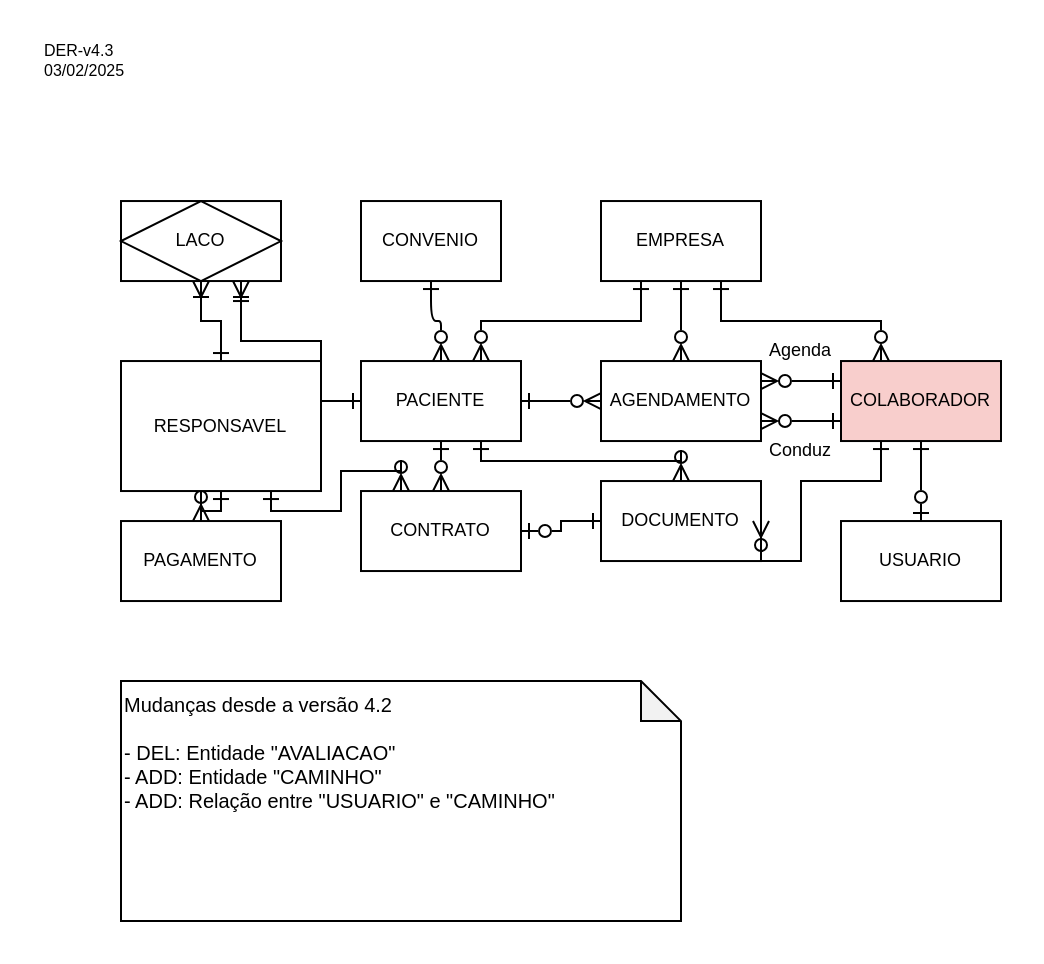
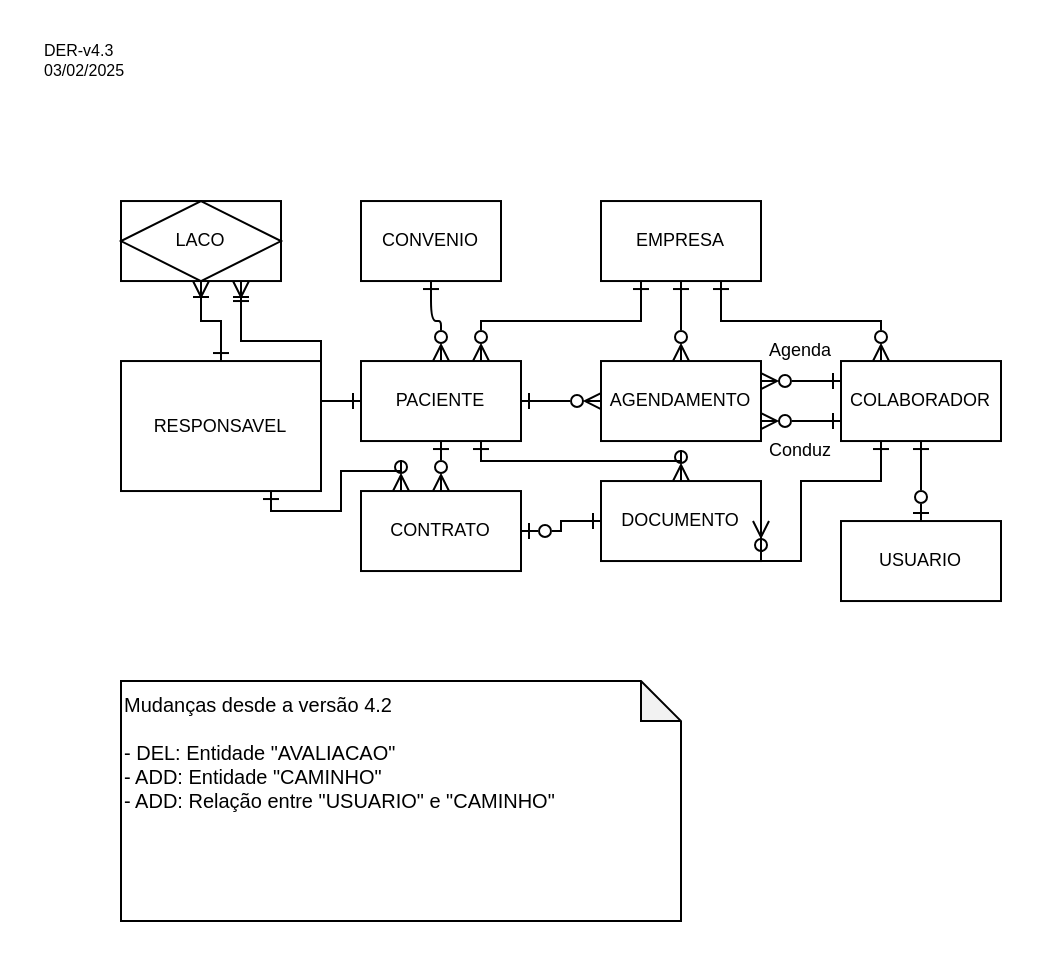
  <mxCell id="0" />
  <mxCell id="1" parent="0" />
  <mxCell id="2" value="" style="edgeStyle=orthogonalEdgeStyle;rounded=0;html=1;startArrow=ERone;startFill=0;endArrow=ERzeroToMany;endFill=0;fontSize=9;" edge="1" parent="1" source="6" target="9"><mxGeometry relative="1" as="geometry" /></mxCell>
  <mxCell id="3" style="edgeStyle=orthogonalEdgeStyle;rounded=0;html=1;entryX=0.75;entryY=1;entryDx=0;entryDy=0;startArrow=ERone;startFill=0;endArrow=ERoneToMany;endFill=0;exitX=0;exitY=0.5;exitDx=0;exitDy=0;fontSize=9;" edge="1" parent="1" source="6" target="15"><mxGeometry relative="1" as="geometry"><Array as="points"><mxPoint x="160" y="200.02" /><mxPoint x="160" y="170.02" /><mxPoint x="120" y="170.02" /></Array></mxGeometry></mxCell>
  <mxCell id="4" value="" style="edgeStyle=orthogonalEdgeStyle;rounded=0;html=1;startArrow=ERone;startFill=0;endArrow=ERzeroToMany;endFill=0;fontSize=9;" edge="1" parent="1" source="6" target="16"><mxGeometry relative="1" as="geometry" /></mxCell>
  <mxCell id="5" style="edgeStyle=orthogonalEdgeStyle;rounded=0;html=1;exitX=0.75;exitY=1;exitDx=0;exitDy=0;entryX=0.5;entryY=0;entryDx=0;entryDy=0;startArrow=ERone;startFill=0;endArrow=ERzeroToMany;endFill=0;fontSize=9;" edge="1" parent="1" source="6" target="18"><mxGeometry relative="1" as="geometry" /></mxCell>
  <mxCell id="6" value="PACIENTE" style="rounded=0;whiteSpace=wrap;html=1;fontSize=9;" vertex="1" parent="1"><mxGeometry x="180" y="180.02" width="80" height="40" as="geometry" /></mxCell>
  <mxCell id="7" value="" style="edgeStyle=orthogonalEdgeStyle;html=1;endArrow=ERzeroToMany;endFill=0;startArrow=ERone;startFill=0;fontSize=9;" edge="1" parent="1" source="8" target="6"><mxGeometry relative="1" as="geometry" /></mxCell>
  <mxCell id="8" value="CONVENIO" style="rounded=0;whiteSpace=wrap;html=1;fontSize=9;" vertex="1" parent="1"><mxGeometry x="180" y="100.02" width="70" height="40" as="geometry" /></mxCell>
  <mxCell id="9" value="AGENDAMENTO" style="rounded=0;whiteSpace=wrap;html=1;fontSize=9;" vertex="1" parent="1"><mxGeometry x="300" y="180.02" width="80" height="40" as="geometry" /></mxCell>
- <mxCell id="10" value="PAGAMENTO" style="rounded=0;whiteSpace=wrap;html=1;fontSize=9;" vertex="1" parent="1"><mxGeometry x="60" y="260.02" width="80" height="40" as="geometry" /></mxCell>
  <mxCell id="11" value="" style="edgeStyle=orthogonalEdgeStyle;rounded=0;html=1;startArrow=ERone;startFill=0;endArrow=ERoneToMany;endFill=0;fontSize=9;" edge="1" parent="1" source="14" target="15"><mxGeometry relative="1" as="geometry" /></mxCell>
  <mxCell id="12" style="edgeStyle=orthogonalEdgeStyle;rounded=0;html=1;exitX=0.75;exitY=1;exitDx=0;exitDy=0;entryX=0.25;entryY=0;entryDx=0;entryDy=0;startArrow=ERone;startFill=0;endArrow=ERzeroToMany;endFill=0;fontSize=9;" edge="1" parent="1" source="14" target="16"><mxGeometry relative="1" as="geometry" /></mxCell>
- <mxCell id="13" value="" style="edgeStyle=orthogonalEdgeStyle;rounded=0;html=1;startArrow=ERone;startFill=0;endArrow=ERzeroToMany;endFill=0;fontSize=9;" edge="1" parent="1" source="14" target="10"><mxGeometry relative="1" as="geometry" /></mxCell>
  <mxCell id="14" value="RESPONSAVEL" style="rounded=0;whiteSpace=wrap;html=1;fontSize=9;" vertex="1" parent="1"><mxGeometry x="60" y="180.02" width="100" height="65" as="geometry" /></mxCell>
  <mxCell id="15" value="&lt;span style=&quot;font-size: 9px;&quot;&gt;LACO&lt;/span&gt;" style="shape=associativeEntity;whiteSpace=wrap;html=1;align=center;fontSize=9;" vertex="1" parent="1"><mxGeometry x="60" y="100.02" width="80" height="40" as="geometry" /></mxCell>
  <mxCell id="16" value="CONTRATO" style="rounded=0;whiteSpace=wrap;html=1;fontSize=9;" vertex="1" parent="1"><mxGeometry x="180" y="245.02" width="80" height="40" as="geometry" /></mxCell>
  <mxCell id="17" value="" style="edgeStyle=orthogonalEdgeStyle;rounded=0;html=1;startArrow=ERone;startFill=0;endArrow=ERzeroToOne;endFill=0;fontSize=9;" edge="1" parent="1" source="18" target="16"><mxGeometry relative="1" as="geometry" /></mxCell>
  <mxCell id="18" value="DOCUMENTO" style="rounded=0;whiteSpace=wrap;html=1;fontSize=9;" vertex="1" parent="1"><mxGeometry x="300" y="240.02" width="80" height="40" as="geometry" /></mxCell>
  <mxCell id="19" style="edgeStyle=orthogonalEdgeStyle;rounded=0;html=1;entryX=1;entryY=0.5;entryDx=0;entryDy=0;startArrow=ERone;startFill=0;endArrow=ERzeroToMany;endFill=0;fontSize=9;exitX=0.25;exitY=1;exitDx=0;exitDy=0;" edge="1" parent="1" source="22" target="18"><mxGeometry relative="1" as="geometry"><Array as="points"><mxPoint x="440" y="240" /><mxPoint x="400" y="240" /><mxPoint x="400" y="280" /></Array></mxGeometry></mxCell>
  <mxCell id="20" style="edgeStyle=orthogonalEdgeStyle;rounded=0;html=1;exitX=0;exitY=0.25;exitDx=0;exitDy=0;entryX=1;entryY=0.25;entryDx=0;entryDy=0;startArrow=ERone;startFill=0;endArrow=ERzeroToMany;endFill=0;fontSize=9;" edge="1" parent="1" source="22" target="9"><mxGeometry relative="1" as="geometry" /></mxCell>
  <mxCell id="21" style="edgeStyle=orthogonalEdgeStyle;rounded=0;html=1;exitX=0;exitY=0.75;exitDx=0;exitDy=0;entryX=1;entryY=0.75;entryDx=0;entryDy=0;startArrow=ERone;startFill=0;endArrow=ERzeroToMany;endFill=0;fontSize=9;" edge="1" parent="1" source="22" target="9"><mxGeometry relative="1" as="geometry" /></mxCell>
- <mxCell id="22" value="COLABORADOR" style="rounded=0;whiteSpace=wrap;html=1;fontSize=9;fillColor=#f8cecc;" vertex="1" parent="1"><mxGeometry x="420" y="180.02" width="80" height="40" as="geometry" /></mxCell>
+ <mxCell id="22" value="COLABORADOR" style="rounded=0;whiteSpace=wrap;html=1;fontSize=9;" vertex="1" parent="1"><mxGeometry x="420" y="180.02" width="80" height="40" as="geometry" /></mxCell>
  <mxCell id="23" style="edgeStyle=orthogonalEdgeStyle;rounded=0;html=1;exitX=0.25;exitY=1;exitDx=0;exitDy=0;entryX=0.75;entryY=0;entryDx=0;entryDy=0;startArrow=ERone;startFill=0;endArrow=ERzeroToMany;endFill=0;fontSize=9;" edge="1" parent="1" source="26" target="6"><mxGeometry relative="1" as="geometry" /></mxCell>
  <mxCell id="24" value="" style="edgeStyle=orthogonalEdgeStyle;rounded=0;html=1;startArrow=ERone;startFill=0;endArrow=ERzeroToMany;endFill=0;fontSize=9;" edge="1" parent="1" source="26" target="9"><mxGeometry relative="1" as="geometry" /></mxCell>
  <mxCell id="25" style="edgeStyle=orthogonalEdgeStyle;rounded=0;html=1;entryX=0.25;entryY=0;entryDx=0;entryDy=0;startArrow=ERone;startFill=0;endArrow=ERzeroToMany;endFill=0;fontSize=9;exitX=0.75;exitY=1;exitDx=0;exitDy=0;" edge="1" parent="1" source="26" target="22"><mxGeometry relative="1" as="geometry"><mxPoint x="350" y="140" as="sourcePoint" /><Array as="points"><mxPoint x="360" y="160" /><mxPoint x="440" y="160" /></Array></mxGeometry></mxCell>
  <mxCell id="26" value="EMPRESA" style="rounded=0;whiteSpace=wrap;html=1;fontSize=9;" vertex="1" parent="1"><mxGeometry x="300" y="100.02" width="80" height="40" as="geometry" /></mxCell>
  <mxCell id="27" value="" style="endArrow=none;html=1;rounded=0;fontFamily=Helvetica;fontSize=9;" edge="1" parent="1"><mxGeometry width="50" height="50" relative="1" as="geometry"><mxPoint x="124" y="150.02" as="sourcePoint" /><mxPoint x="116" y="150.02" as="targetPoint" /></mxGeometry></mxCell>
  <mxCell id="28" value="Agenda" style="text;html=1;strokeColor=none;fillColor=none;align=center;verticalAlign=middle;whiteSpace=wrap;rounded=0;fontSize=9;" vertex="1" parent="1"><mxGeometry x="380" y="170.02" width="40" height="10" as="geometry" /></mxCell>
  <mxCell id="29" value="Conduz" style="text;html=1;strokeColor=none;fillColor=none;align=center;verticalAlign=middle;whiteSpace=wrap;rounded=0;fontSize=9;" vertex="1" parent="1"><mxGeometry x="380" y="220.02" width="40" height="10" as="geometry" /></mxCell>
  <mxCell id="30" value="Mudanças desde a versão 4.2&lt;br&gt;&lt;br&gt;- DEL: Entidade &quot;AVALIACAO&quot;&lt;br&gt;- ADD: Entidade &quot;CAMINHO&quot;&lt;br&gt;- ADD: Relação entre &quot;USUARIO&quot; e &quot;CAMINHO&quot;" style="shape=note;whiteSpace=wrap;html=1;backgroundOutline=1;darkOpacity=0.05;fontFamily=Helvetica;fontSize=10;size=20;align=left;verticalAlign=top;" vertex="1" parent="1"><mxGeometry x="60" y="340.02" width="280" height="119.98" as="geometry" /></mxCell>
  <mxCell id="31" value="DER-v4.3" style="text;html=1;strokeColor=none;fillColor=none;align=left;verticalAlign=middle;whiteSpace=wrap;rounded=0;fontSize=8;labelPosition=center;verticalLabelPosition=middle;" vertex="1" parent="1"><mxGeometry width="50" height="10" as="geometry" x="20" y="20" /></mxCell>
  <mxCell id="32" value="03/02/2025" style="text;html=1;strokeColor=none;fillColor=none;align=left;verticalAlign=middle;whiteSpace=wrap;rounded=0;fontSize=8;labelPosition=center;verticalLabelPosition=middle;" vertex="1" parent="1"><mxGeometry y="30" width="50" height="10" as="geometry" x="20" /></mxCell>
  <mxCell id="33" style="edgeStyle=none;html=1;entryX=0.5;entryY=1;entryDx=0;entryDy=0;fontSize=9;endArrow=ERone;endFill=0;startArrow=ERzeroToOne;startFill=0;" edge="1" parent="1" source="34" target="22"><mxGeometry relative="1" as="geometry" /></mxCell>
  <mxCell id="34" value="USUARIO" style="rounded=0;whiteSpace=wrap;html=1;fontSize=9;" vertex="1" parent="1"><mxGeometry x="420" y="260.02" width="80" height="40" as="geometry" /></mxCell>
